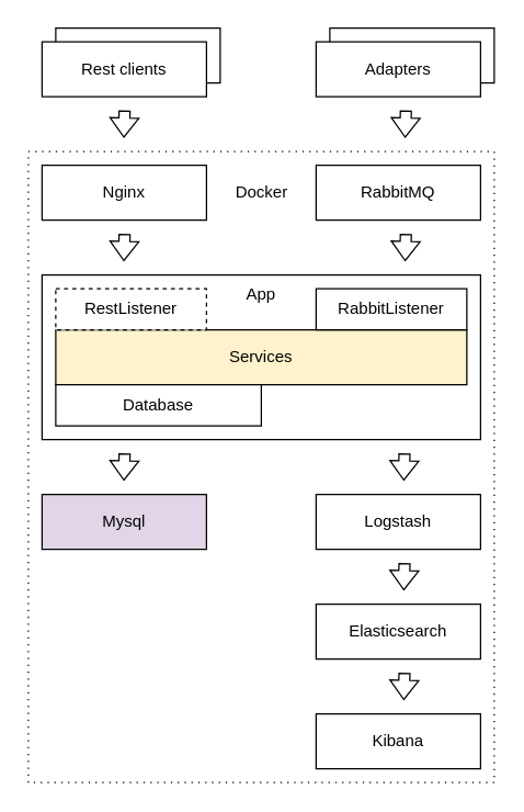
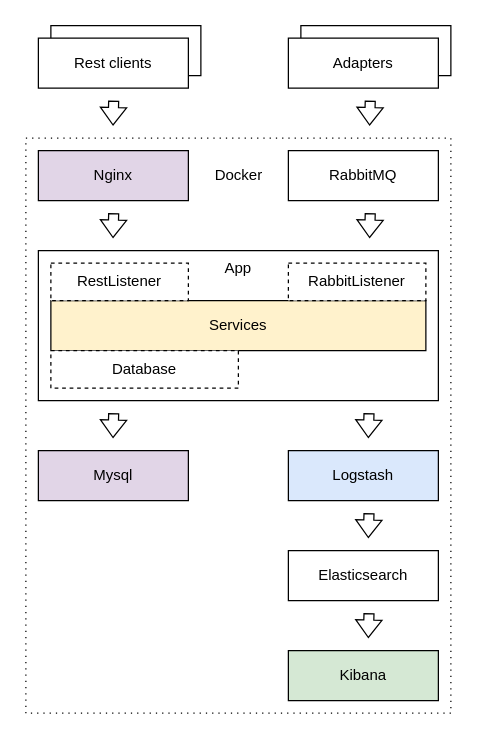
  <mxCell id="0" />
  <mxCell id="1" parent="0" />
  <mxCell id="2" value="App" style="rounded=0;whiteSpace=wrap;html=1;verticalAlign=top;" vertex="1" parent="1"><mxGeometry x="30" y="200" width="320" height="120" as="geometry" /></mxCell>
- <mxCell id="3" value="Nginx" style="rounded=0;whiteSpace=wrap;html=1;" vertex="1" parent="1"><mxGeometry x="30" y="120" width="120" height="40" as="geometry" /></mxCell>
+ <mxCell id="3" value="Nginx" style="rounded=0;whiteSpace=wrap;html=1;fillColor=#e1d5e7;" vertex="1" parent="1"><mxGeometry x="30" y="120" width="120" height="40" as="geometry" /></mxCell>
  <mxCell id="4" value="Services" style="rounded=0;whiteSpace=wrap;html=1;fillColor=#fff2cc;" vertex="1" parent="1"><mxGeometry x="40" y="240" width="300" height="40" as="geometry" /></mxCell>
  <mxCell id="5" value="RabbitMQ" style="rounded=0;whiteSpace=wrap;html=1;" vertex="1" parent="1"><mxGeometry x="230" y="120" width="120" height="40" as="geometry" /></mxCell>
- <mxCell id="6" value="Logstash" style="rounded=0;whiteSpace=wrap;html=1;" vertex="1" parent="1"><mxGeometry x="230" y="360" width="120" height="40" as="geometry" /></mxCell>
- <mxCell id="7" value="RabbitListener" style="rounded=0;whiteSpace=wrap;html=1;" vertex="1" parent="1"><mxGeometry x="230" y="210" width="110" height="30" as="geometry" /></mxCell>
+ <mxCell id="6" value="Logstash" style="rounded=0;whiteSpace=wrap;html=1;fillColor=#dae8fc;" vertex="1" parent="1"><mxGeometry x="230" y="360" width="120" height="40" as="geometry" /></mxCell>
+ <mxCell id="7" value="RabbitListener" style="rounded=0;whiteSpace=wrap;html=1;dashed=1;" vertex="1" parent="1"><mxGeometry x="230" y="210" width="110" height="30" as="geometry" /></mxCell>
  <mxCell id="8" value="RestListener" style="rounded=0;whiteSpace=wrap;html=1;dashed=1;" vertex="1" parent="1"><mxGeometry x="40" y="210" width="110" height="30" as="geometry" /></mxCell>
- <mxCell id="9" value="Database" style="rounded=0;whiteSpace=wrap;html=1;" vertex="1" parent="1"><mxGeometry x="40" y="280" width="150" height="30" as="geometry" /></mxCell>
+ <mxCell id="9" value="Database" style="rounded=0;whiteSpace=wrap;html=1;dashed=1;" vertex="1" parent="1"><mxGeometry x="40" y="280" width="150" height="30" as="geometry" /></mxCell>
  <mxCell id="10" value="Mysql" style="rounded=0;whiteSpace=wrap;html=1;fillColor=#e1d5e7;" vertex="1" parent="1"><mxGeometry x="30" y="360" width="120" height="40" as="geometry" /></mxCell>
  <mxCell id="11" value="Elasticsearch" style="rounded=0;whiteSpace=wrap;html=1;" vertex="1" parent="1"><mxGeometry x="230" y="440" width="120" height="40" as="geometry" /></mxCell>
- <mxCell id="12" value="Kibana" style="rounded=0;whiteSpace=wrap;html=1;" vertex="1" parent="1"><mxGeometry x="230" y="520" width="120" height="40" as="geometry" /></mxCell>
+ <mxCell id="12" value="Kibana" style="rounded=0;whiteSpace=wrap;html=1;fillColor=#d5e8d4;" vertex="1" parent="1"><mxGeometry x="230" y="520" width="120" height="40" as="geometry" /></mxCell>
  <mxCell id="13" value="Adapters" style="rounded=0;whiteSpace=wrap;html=1;" vertex="1" parent="1"><mxGeometry x="240" y="20" width="120" height="40" as="geometry" /></mxCell>
  <mxCell id="14" value="Adapters" style="rounded=0;whiteSpace=wrap;html=1;" vertex="1" parent="1"><mxGeometry x="230" y="30" width="120" height="40" as="geometry" /></mxCell>
  <mxCell id="15" value="Rest clients" style="rounded=0;whiteSpace=wrap;html=1;" vertex="1" parent="1"><mxGeometry x="40" y="20" width="120" height="40" as="geometry" /></mxCell>
  <mxCell id="16" value="Rest clients" style="rounded=0;whiteSpace=wrap;html=1;" vertex="1" parent="1"><mxGeometry x="30" y="30" width="120" height="40" as="geometry" /></mxCell>
  <mxCell id="17" value="" style="shape=flexArrow;endArrow=classic;html=1;rounded=0;width=8;endSize=4.33;endWidth=12;" edge="1" parent="1"><mxGeometry width="50" height="50" relative="1" as="geometry"><mxPoint x="90.24" y="80" as="sourcePoint" /><mxPoint x="89.74" y="100" as="targetPoint" /></mxGeometry></mxCell>
  <mxCell id="18" value="" style="shape=flexArrow;endArrow=classic;html=1;rounded=0;width=8;endSize=4.33;endWidth=12;" edge="1" parent="1"><mxGeometry width="50" height="50" relative="1" as="geometry"><mxPoint x="90.24" y="170" as="sourcePoint" /><mxPoint x="89.74" y="190" as="targetPoint" /></mxGeometry></mxCell>
  <mxCell id="19" value="" style="shape=flexArrow;endArrow=classic;html=1;rounded=0;width=8;endSize=4.33;endWidth=12;" edge="1" parent="1"><mxGeometry width="50" height="50" relative="1" as="geometry"><mxPoint x="295.5" y="170" as="sourcePoint" /><mxPoint x="295" y="190" as="targetPoint" /></mxGeometry></mxCell>
  <mxCell id="20" value="" style="shape=flexArrow;endArrow=classic;html=1;rounded=0;width=8;endSize=4.33;endWidth=12;" edge="1" parent="1"><mxGeometry width="50" height="50" relative="1" as="geometry"><mxPoint x="295.5" y="80" as="sourcePoint" /><mxPoint x="295" y="100" as="targetPoint" /></mxGeometry></mxCell>
  <mxCell id="21" value="" style="shape=flexArrow;endArrow=classic;html=1;rounded=0;width=8;endSize=4.33;endWidth=12;" edge="1" parent="1"><mxGeometry width="50" height="50" relative="1" as="geometry"><mxPoint x="294.5" y="330" as="sourcePoint" /><mxPoint x="294" y="350" as="targetPoint" /></mxGeometry></mxCell>
  <mxCell id="22" value="" style="shape=flexArrow;endArrow=classic;html=1;rounded=0;width=8;endSize=4.33;endWidth=12;" edge="1" parent="1"><mxGeometry width="50" height="50" relative="1" as="geometry"><mxPoint x="90.24" y="330" as="sourcePoint" /><mxPoint x="89.74" y="350" as="targetPoint" /></mxGeometry></mxCell>
  <mxCell id="23" value="" style="shape=flexArrow;endArrow=classic;html=1;rounded=0;width=8;endSize=4.33;endWidth=12;" edge="1" parent="1"><mxGeometry width="50" height="50" relative="1" as="geometry"><mxPoint x="294.5" y="410" as="sourcePoint" /><mxPoint x="294" y="430" as="targetPoint" /></mxGeometry></mxCell>
  <mxCell id="24" value="" style="shape=flexArrow;endArrow=classic;html=1;rounded=0;width=8;endSize=4.33;endWidth=12;" edge="1" parent="1"><mxGeometry width="50" height="50" relative="1" as="geometry"><mxPoint x="294.5" y="490" as="sourcePoint" /><mxPoint x="294" y="510" as="targetPoint" /></mxGeometry></mxCell>
  <mxCell id="25" value="" style="rounded=0;whiteSpace=wrap;html=1;fillColor=none;dashed=1;dashPattern=1 4;" vertex="1" parent="1"><mxGeometry x="20" y="110" width="340" height="460" as="geometry" /></mxCell>
  <mxCell id="26" value="Docker" style="text;html=1;align=center;verticalAlign=middle;resizable=0;points=[];autosize=1;strokeColor=none;fillColor=none;" vertex="1" parent="1"><mxGeometry x="165" y="130" width="50" height="20" as="geometry" /></mxCell>
